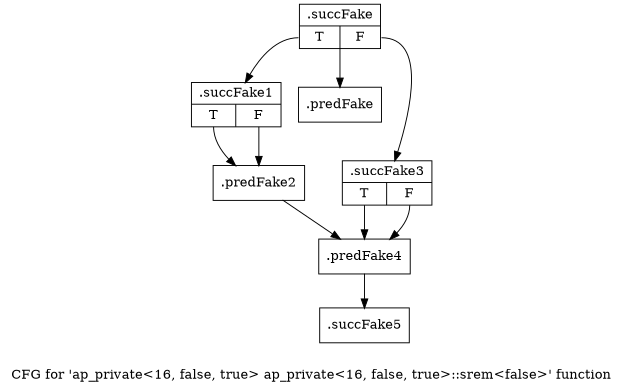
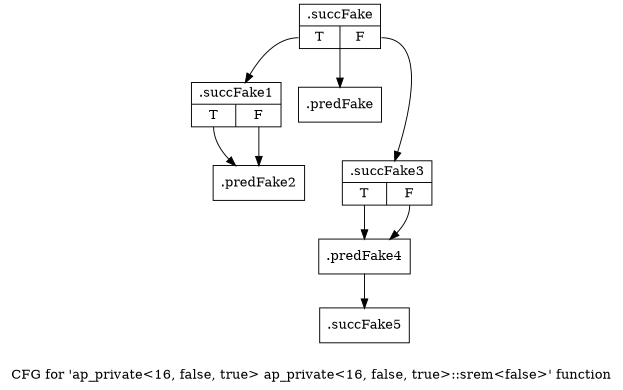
  digraph {
    label="CFG for 'ap_private\<16, false, true\> ap_private\<16, false, true\>::srem\<false\>' function"
    node [shape=record filename="/mnt/xilinx/Vitis_HLS/2021.2/include/etc/ap_private.h" linenumber=2280]
    edge [execusionnum=0 filename="/mnt/xilinx/Vitis_HLS/2021.2/include/etc/ap_private.h"]
    n1 [label="{.predFake}" filename="" linenumber=""]
    n2 [label="{.succFake|{<s0>T|<s1>F}}" linenumber=2273]
    n3 [label="{.succFake1|{<s0>T|<s1>F}}" linenumber=2275]
    n4 [label="{.succFake3|{<s0>T|<s1>F}}"]
    n5 [label="{.predFake2}"]
    n6 [label="{.predFake4}" linenumber=2285]
    n7 [label="{.succFake5}" linenumber=2285]
    n2 -> n1
    n2 -> n3 [tailport=s0]
    n2 -> n4 [tailport=s1]
    n3 -> n5 [tailport=s0]
    n3 -> n5 [tailport=s1]
    n4 -> n6 [tailport=s0]
    n4 -> n6 [tailport=s1 filename=""]
-   n5 -> n6
    n6 -> n7
  }
